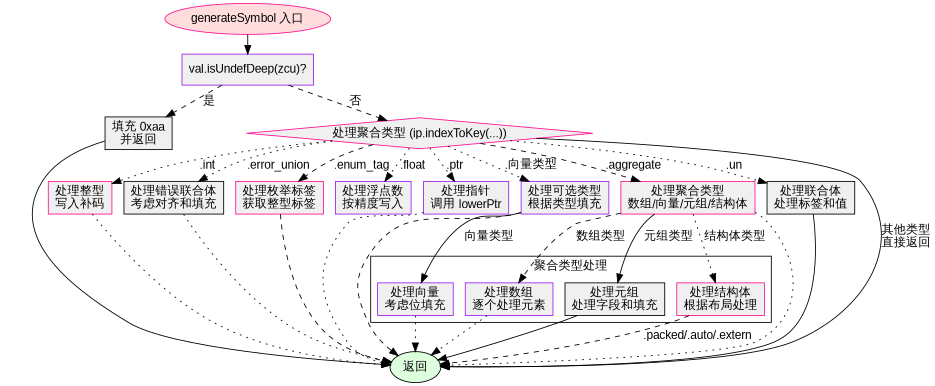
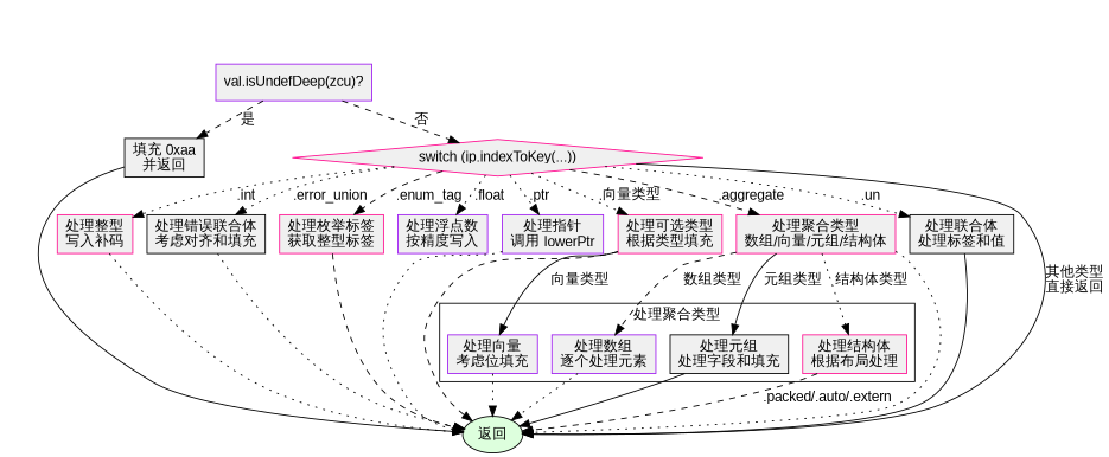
  digraph {
    fontname=Arial
    nodesep=0.2
    ranksep=0.3
    node [color=purple fillcolor="#f0f0f0" fontname=Arial shape=box style=filled]
    edge [fontname=Arial style=dotted]
    n1 [label="处理数组\n逐个处理元素"]
    n2 [label="处理向量\n考虑位填充"]
    n3 [color=black label="处理元组\n处理字段和填充"]
    n4 [color=deeppink label="处理结构体\n根据布局处理"]
    n5 [color=black fillcolor="#ddffdd" label="返回" shape=ellipse]
-   n6 [color=deeppink fillcolor="#ffdddd" label="generateSymbol 入口" shape=ellipse]
    n7 [label="val.isUndefDeep(zcu)?" shape=rectangle]
    n8 [color=black label="填充 0xaa\n并返回"]
-   n9 [color=deeppink label="处理聚合类型 (ip.indexToKey(...))" shape=diamond]
+   n9 [color=deeppink label="switch (ip.indexToKey(...))" shape=diamond]
    n10 [color=deeppink label="处理整型\n写入补码"]
    n11 [color=black label="处理错误联合体\n考虑对齐和填充"]
    n12 [color=deeppink label="处理枚举标签\n获取整型标签"]
    n13 [label="处理浮点数\n按精度写入"]
    n14 [label="处理指针\n调用 lowerPtr"]
-   n15 [label="处理可选类型\n根据类型填充"]
+   n15 [color=deeppink label="处理可选类型\n根据类型填充"]
    n16 [color=deeppink label="处理聚合类型\n数组/向量/元组/结构体"]
    n17 [color=black label="处理联合体\n处理标签和值"]
    subgraph cluster_1 {
-     label="聚合类型处理"
+     label="处理聚合类型"
      n1
      n2
      n3
      n4
    }
    n1 -> n5
    n2 -> n5
    n3 -> n5 [style=solid]
    n4 -> n5 [label=".packed/.auto/.extern" style=dashed]
-   n6 -> n7 [style=solid]
    n7 -> n8 [label="是" style=dashed]
    n7 -> n9 [label="否" style=dashed]
    n8 -> n5 [style=solid]
    n9 -> n5 [label="其他类型\n直接返回" style=solid]
    n9 -> n10 [label=".int"]
    n9 -> n11 [label=".error_union"]
    n9 -> n12 [label=".enum_tag" style=dashed]
    n9 -> n13 [label=".float"]
    n9 -> n14 [label=".ptr"]
    n9 -> n15 [label=".向量类型"]
    n9 -> n16 [label=".aggregate" style=dashed]
    n9 -> n17 [label=".un"]
    n10 -> n5
    n11 -> n5
    n12 -> n5 [style=dashed]
    n14 -> n5
    n15 -> n2 [label="向量类型" style=solid]
    n15 -> n5 [style=dashed]
    n16 -> n1 [label="数组类型" style=dashed]
    n16 -> n3 [label="元组类型" style=solid]
    n16 -> n4 [label="结构体类型"]
    n16 -> n5
    n17 -> n5 [style=solid]
  }
